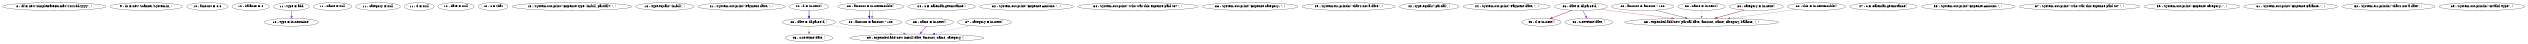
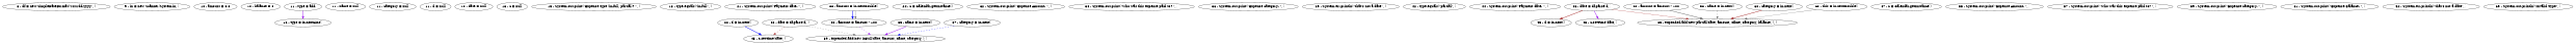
  digraph {
    edge [color=gray40 style=bold]
    "8 : df = new SimpleDateFormat(\"MM/dd/yyyy\", )"
    "9 : in = new Scanner(System.in, )"
    "10 : amount = 0.0"
    "10 : balance = 0"
    n5 [label="11 : type = add"]
    "16 : type = in.nextLine()"
    "11 : name = null"
    "11 : category = null"
    "11 : d = null"
    "12 : date = null"
-   "13 : c = null" [label="13 : c = that"]
+   "13 : c = null"
    "15 : System.out.print(\"Expense type (in-full, partial)? \", )"
    "18 : type.equals(\"in-full\", )"
    "21 : System.out.print(\"Payment date: \", )"
    "22 : d = in.next()"
    "23 : date = df.parse(d, )"
    n17 [label="45 : c.setTime(date, )"]
    "39 : expended.add(new inFull(date, amount, name, category, ), )"
    "24 : c = Calendar.getInstance()"
    "32 : System.out.print(\"Expense Amount: \", )"
    "33 : amount = in.nextDouble()"
    "38 : amount = amount * 100"
    "34 : System.out.print(\"Who was this expense paid to? \", )"
    "35 : name = in.next()"
    "36 : System.out.print(\"Expense category: \", )"
    "37 : category = in.next()"
    "29 : System.err.println(\"that's not a date\", )"
    "42 : type.equals(\"partial\", )"
    "44 : System.out.print(\"Payment date: \", )"
    "46 : date = df.parse(d, )"
    "45 : d = in.next()"
    "65 : expended.add(new partial(date, amount, name, category, balance, ), )"
    "48 : c.setTime(date, )"
    "47 : c = Calendar.getInstance()"
    "55 : System.out.print(\"Expense Amount: \", )"
    "63 : amount = amount * 100"
    "57 : System.out.print(\"Who was this expense paid to? \", )"
    "58 : name = in.next()"
    "59 : System.out.print(\"Expense category: \", )"
    "60 : category = in.next()"
    "61 : System.out.print(\"Expense Balance: \", )"
    n42 [label="62 : this = in.nextDouble()"]
    "52 : System.err.println(\"that's not a date\", )"
    "69 : System.out.println(\"Invalid Type\", )"
    n5 -> "16 : type = in.nextLine()" [color=purple]
-   "22 : d = in.next()" -> "23 : date = df.parse(d, )" [color=blue]
+   "22 : d = in.next()" -> n17 [color=blue]
    "23 : date = df.parse(d, )" -> n17 [color=brown style=dashed]
    "23 : date = df.parse(d, )" -> "39 : expended.add(new inFull(date, amount, name, category, ), )" [style=dashed]
    "33 : amount = in.nextDouble()" -> "38 : amount = amount * 100" [color=blue]
    "33 : amount = in.nextDouble()" -> "38 : amount = amount * 100" [style=solid]
    "38 : amount = amount * 100" -> "39 : expended.add(new inFull(date, amount, name, category, ), )" [color=purple style=dashed]
    "35 : name = in.next()" -> "39 : expended.add(new inFull(date, amount, name, category, ), )" [color=purple]
    "37 : category = in.next()" -> "39 : expended.add(new inFull(date, amount, name, category, ), )" [color=blue style=dashed]
    "46 : date = df.parse(d, )" -> "45 : d = in.next()" [color=brown]
    "46 : date = df.parse(d, )" -> "65 : expended.add(new partial(date, amount, name, category, balance, ), )" [color=brown style=solid]
    "46 : date = df.parse(d, )" -> "48 : c.setTime(date, )" [color=purple]
    "63 : amount = amount * 100" -> "65 : expended.add(new partial(date, amount, name, category, balance, ), )"
    "58 : name = in.next()" -> "65 : expended.add(new partial(date, amount, name, category, balance, ), )" [style=dashed]
    "60 : category = in.next()" -> "65 : expended.add(new partial(date, amount, name, category, balance, ), )" [color=brown]
    n42 -> "65 : expended.add(new partial(date, amount, name, category, balance, ), )" [style=solid]
  }
